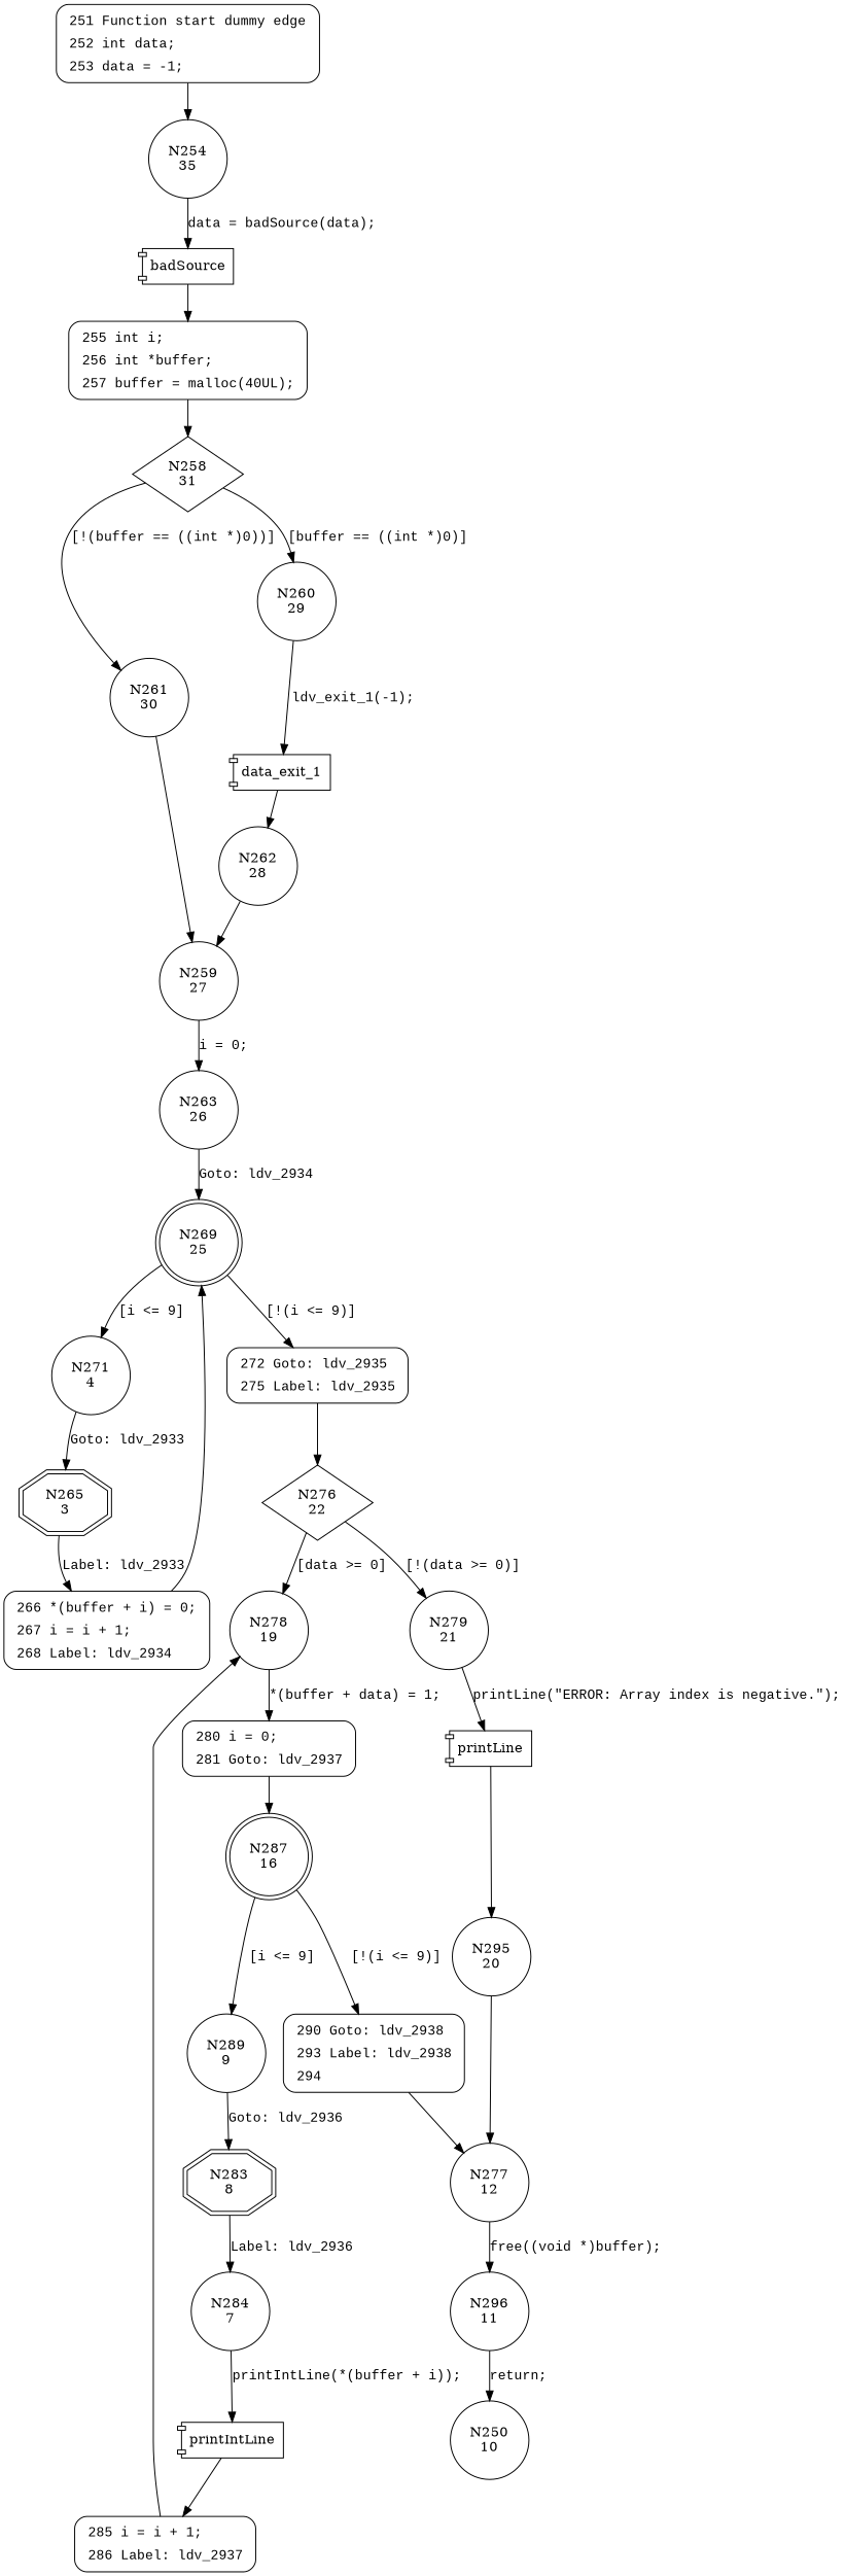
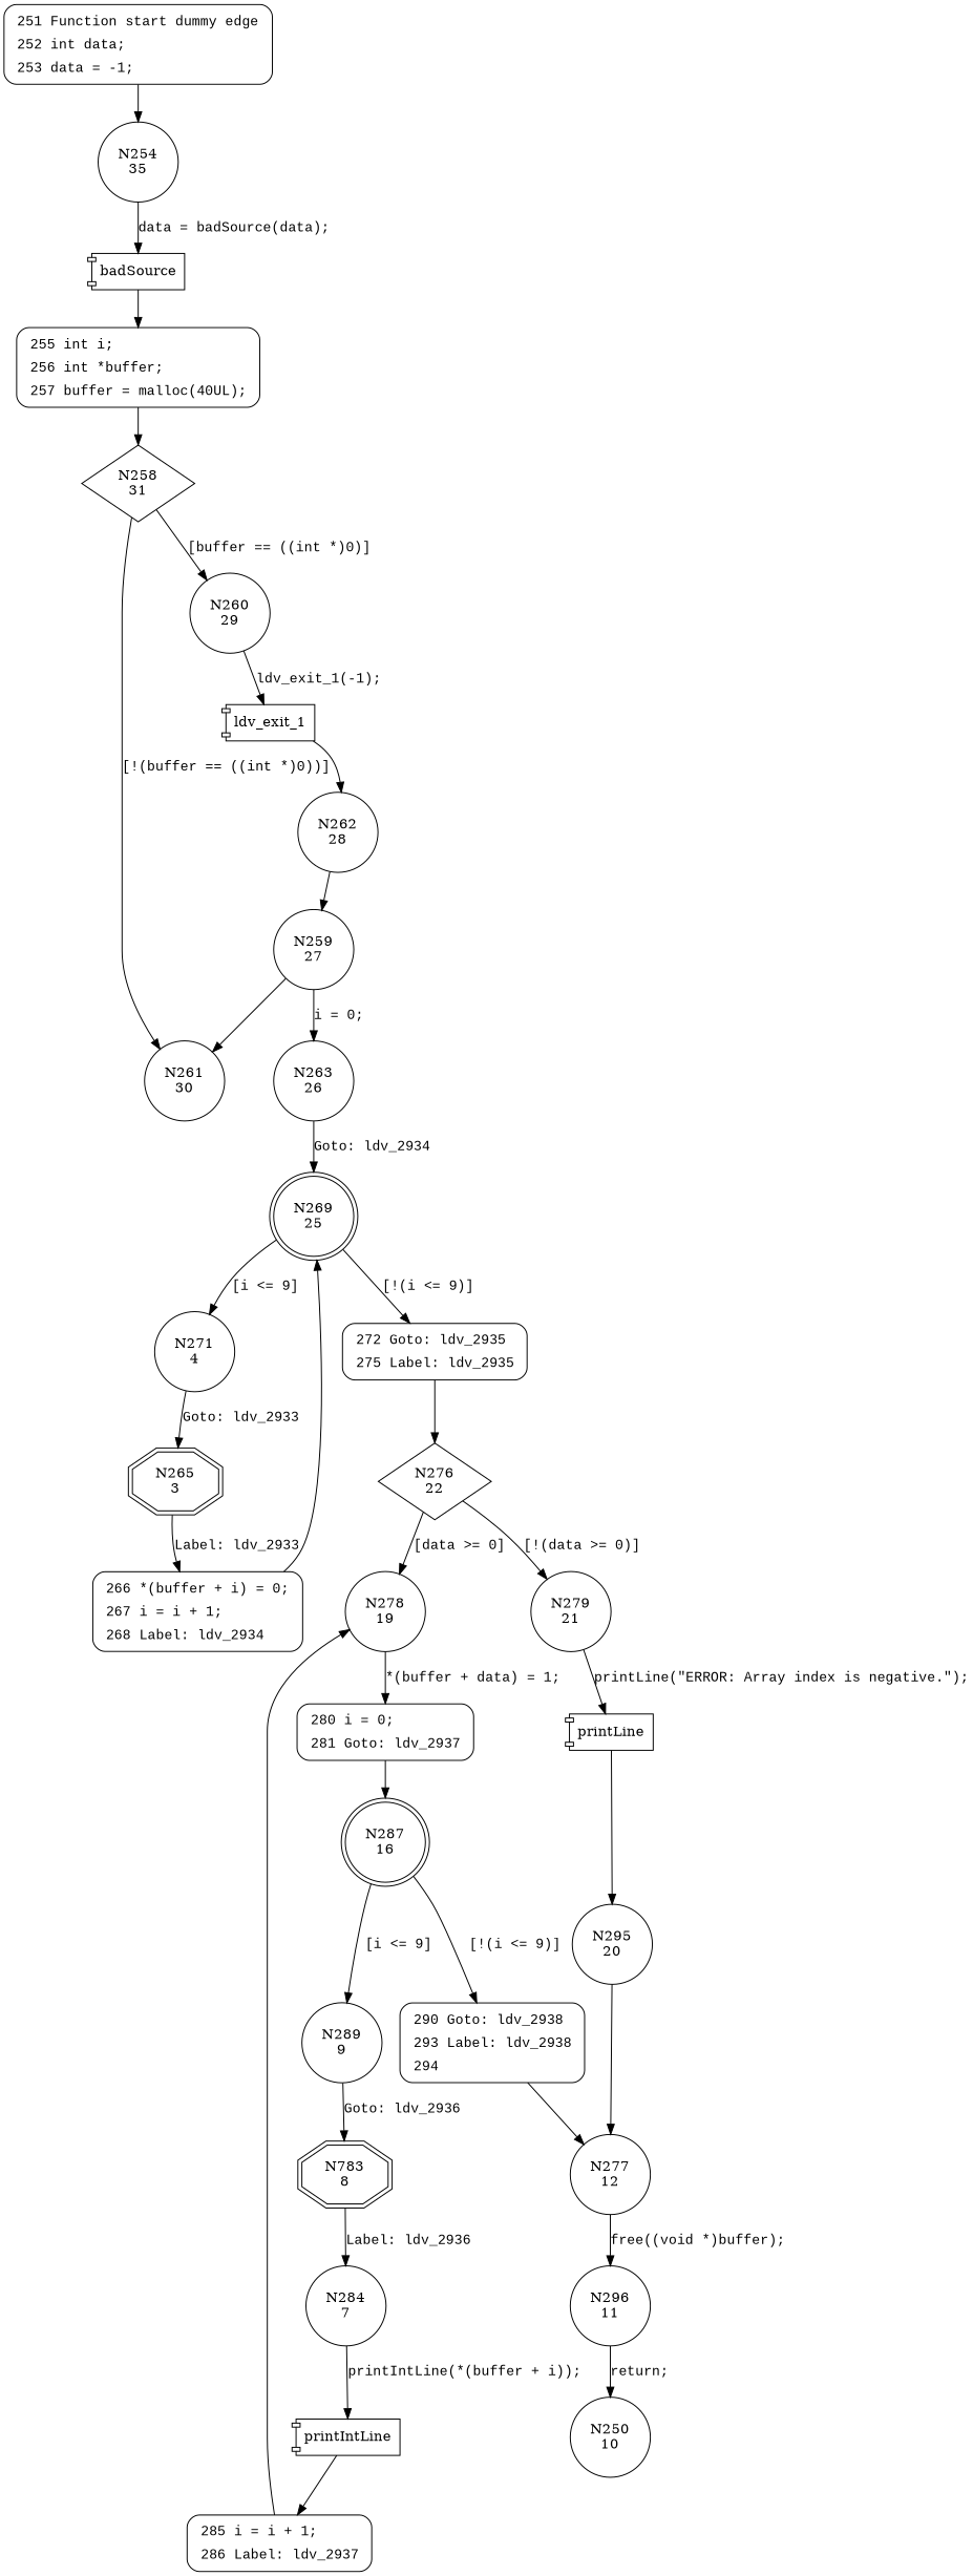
  digraph {
    node [shape=circle]
    edge [fontname="Courier New"]
    n1 [label="N254\n35"]
    n2 [label=badSource shape=component]
    n3 [fillcolor=white fontname="Courier New" label=<<table border="0" cellborder="0" cellpadding="3" bgcolor="white"><tr><td align="right">255</td><td align="left">int i;</td></tr><tr><td align="right">256</td><td align="left">int *buffer;</td></tr><tr><td align="right">257</td><td align="left">buffer = malloc(40UL);</td></tr></table>> penwidth=1 shape=Mrecord style="filled,bold"]
    n4 [label="N258\n31" shape=diamond]
    n5 [label="N260\n29"]
    n6 [label="N261\n30"]
-   n7 [label=data_exit_1 shape=component]
+   n7 [label=ldv_exit_1 shape=component]
    n8 [label="N259\n27"]
    n9 [label="N262\n28"]
    n10 [label="N263\n26"]
    n11 [label="N269\n25" shape=doublecircle]
    n12 [label="N271\n4"]
    n13 [fillcolor=white fontname="Courier New" label=<<table border="0" cellborder="0" cellpadding="3" bgcolor="white"><tr><td align="right">272</td><td align="left">Goto: ldv_2935</td></tr><tr><td align="right">275</td><td align="left">Label: ldv_2935</td></tr></table>> penwidth=1 shape=Mrecord style="filled,bold"]
    n14 [label="N265\n3" shape=doubleoctagon]
    n15 [label="N276\n22" shape=diamond]
    n16 [fillcolor=white fontname="Courier New" label=<<table border="0" cellborder="0" cellpadding="3" bgcolor="white"><tr><td align="right">266</td><td align="left">*(buffer + i) = 0;</td></tr><tr><td align="right">267</td><td align="left">i = i + 1;</td></tr><tr><td align="right">268</td><td align="left">Label: ldv_2934</td></tr></table>> penwidth=1 shape=Mrecord style="filled,bold"]
    n17 [label="N278\n19"]
    n18 [label="N279\n21"]
    n19 [fillcolor=white fontname="Courier New" label=<<table border="0" cellborder="0" cellpadding="3" bgcolor="white"><tr><td align="right">280</td><td align="left">i = 0;</td></tr><tr><td align="right">281</td><td align="left">Goto: ldv_2937</td></tr></table>> penwidth=1 shape=Mrecord style="filled,bold"]
    n20 [label=printLine shape=component]
    n21 [label="N287\n16" shape=doublecircle]
    n22 [label="N295\n20"]
    n23 [label="N277\n12"]
    n24 [label="N296\n11"]
    n25 [label="N250\n10"]
    n26 [label="N289\n9"]
    n27 [fillcolor=white fontname="Courier New" label=<<table border="0" cellborder="0" cellpadding="3" bgcolor="white"><tr><td align="right">290</td><td align="left">Goto: ldv_2938</td></tr><tr><td align="right">293</td><td align="left">Label: ldv_2938</td></tr><tr><td align="right">294</td><td align="left"></td></tr></table>> penwidth=1 shape=Mrecord style="filled,bold"]
-   n28 [label="N283\n8" shape=doubleoctagon]
+   n28 [label="N783\n8" shape=doubleoctagon]
    n29 [label="N284\n7"]
    n30 [label=printIntLine shape=component]
    n31 [fillcolor=white fontname="Courier New" label=<<table border="0" cellborder="0" cellpadding="3" bgcolor="white"><tr><td align="right">285</td><td align="left">i = i + 1;</td></tr><tr><td align="right">286</td><td align="left">Label: ldv_2937</td></tr></table>> penwidth=1 shape=Mrecord style="filled,bold"]
    n32 [fillcolor=white fontname="Courier New" label=<<table border="0" cellborder="0" cellpadding="3" bgcolor="white"><tr><td align="right">251</td><td align="left">Function start dummy edge</td></tr><tr><td align="right">252</td><td align="left">int data;</td></tr><tr><td align="right">253</td><td align="left">data = -1;</td></tr></table>> penwidth=1 shape=Mrecord style="filled,bold"]
    n1 -> n2 [label="data = badSource(data);"]
    n2 -> n3
    n3 -> n4 [fontname=""]
    n4 -> n5 [label="[buffer == ((int *)0)]"]
    n4 -> n6 [label="[!(buffer == ((int *)0))]"]
    n5 -> n7 [label="ldv_exit_1(-1);"]
-   n6 -> n8
+   n8 -> n6
    n7 -> n9
    n8 -> n10 [label="i = 0;"]
    n9 -> n8
    n10 -> n11 [label="Goto: ldv_2934"]
    n11 -> n12 [label="[i <= 9]"]
    n11 -> n13 [label="[!(i <= 9)]"]
    n12 -> n14 [label="Goto: ldv_2933"]
    n13 -> n15 [fontname=""]
    n14 -> n16 [label="Label: ldv_2933"]
    n15 -> n17 [label="[data >= 0]"]
    n15 -> n18 [label="[!(data >= 0)]"]
    n16 -> n11 [fontname=""]
    n17 -> n19 [label="*(buffer + data) = 1;"]
    n18 -> n20 [label="printLine(\"ERROR: Array index is negative.\");"]
    n19 -> n21 [fontname=""]
    n20 -> n22
    n21 -> n26 [label="[i <= 9]"]
    n21 -> n27 [label="[!(i <= 9)]"]
    n22 -> n23
    n23 -> n24 [label="free((void *)buffer);"]
    n24 -> n25 [label="return;"]
    n26 -> n28 [label="Goto: ldv_2936"]
    n27 -> n23 [fontname=""]
    n28 -> n29 [label="Label: ldv_2936"]
    n29 -> n30 [label="printIntLine(*(buffer + i));"]
    n30 -> n31
    n31 -> n17 [fontname=""]
    n32 -> n1 [fontname=""]
  }
